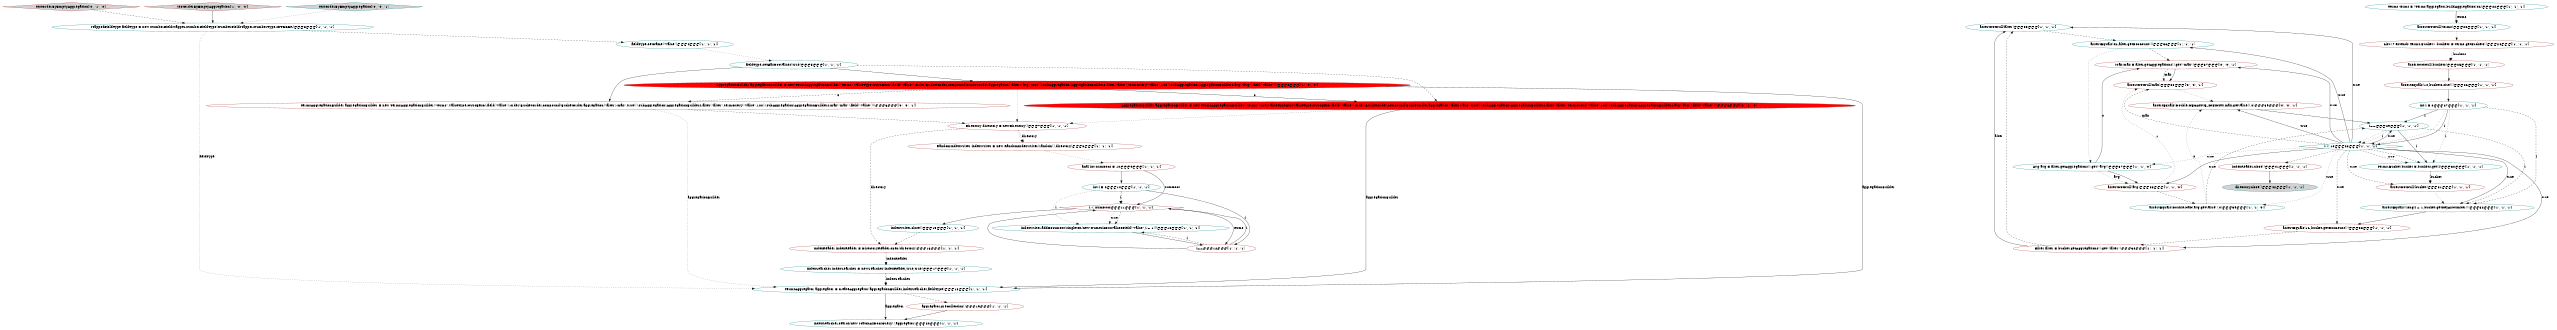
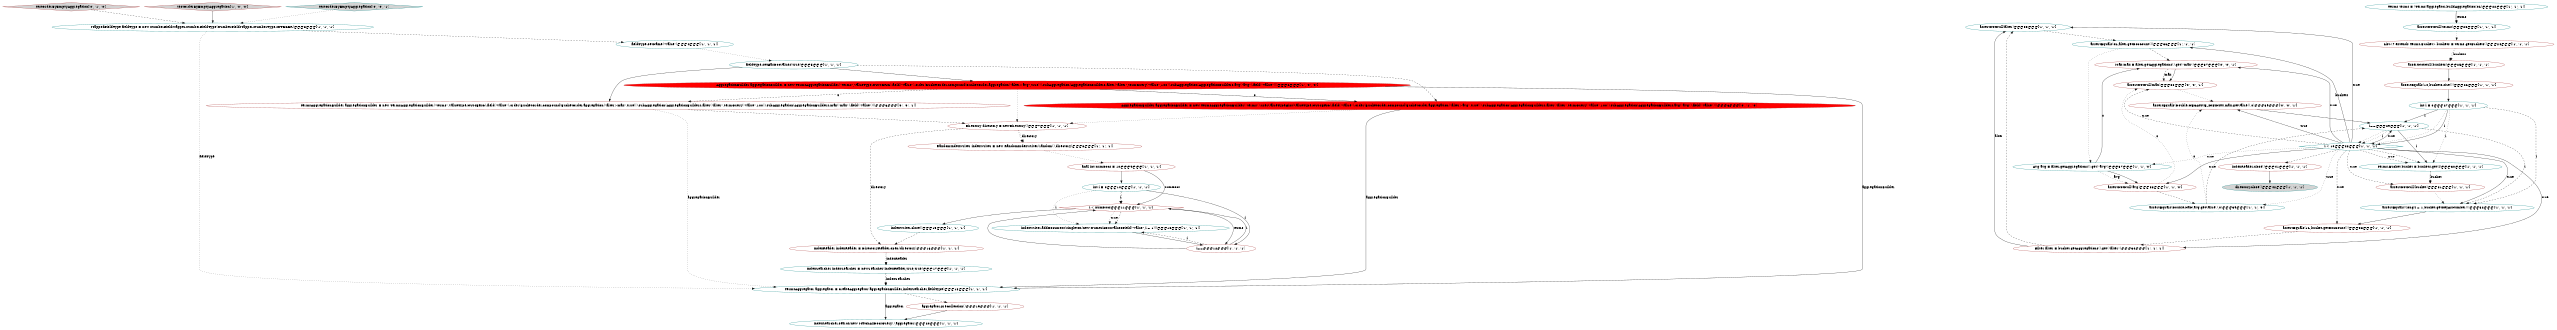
  digraph {
    node [color=brown fillcolor=white shape=ellipse style=filled]
    edge [style=solid]
    n1 [color=teal label="TermsAggregator aggregator = createAggregator(aggregationBuilder,indexSearcher,fieldType)@@@18@@@['1', '1', '1']"]
    n2 [color=teal label="indexSearcher.search(new MatchAllDocsQuery(),aggregator)@@@20@@@['1', '1', '1']"]
    n3 [label="aggregator.preCollection()@@@19@@@['1', '1', '1']"]
    n4 [fillcolor=red label="AggregationBuilder aggregationBuilder = new TermsAggregationBuilder(\"terms\",ValueType.NUMERIC).field(\"value\").order(BucketOrder.compound(BucketOrder.aggregation(\"filter>avg\",true))).subAggregation(AggregationBuilders.filter(\"filter\",termQuery(\"value\",100)).subAggregation(AggregationBuilders.avg(\"avg\").field(\"value\")))@@@6@@@['1', '0', '0']"]
    n5 [fillcolor=red label="AggregationBuilder aggregationBuilder = new TermsAggregationBuilder(\"terms\").userValueTypeHint(ValueType.NUMERIC).field(\"value\").order(BucketOrder.compound(BucketOrder.aggregation(\"filter>avg\",true))).subAggregation(AggregationBuilders.filter(\"filter\",termQuery(\"value\",100)).subAggregation(AggregationBuilders.avg(\"avg\").field(\"value\")))@@@6@@@['0', '1', '0']"]
    n6 [label="TermsAggregationBuilder aggregationBuilder = new TermsAggregationBuilder(\"terms\",ValueType.NUMERIC).field(\"value\").order(BucketOrder.compound(BucketOrder.aggregation(\"filter>max\",true))).subAggregation(AggregationBuilders.filter(\"filter\",termQuery(\"value\",100)).subAggregation(AggregationBuilders.max(\"max\").field(\"value\")))@@@6@@@['0', '0', '1']"]
    n7 [label="Directory directory = newDirectory()@@@7@@@['1', '1', '1']"]
    n8 [label="IndexReader indexReader = DirectoryReader.open(directory)@@@16@@@['1', '1', '1']"]
    n9 [label="RandomIndexWriter indexWriter = new RandomIndexWriter(random(),directory)@@@8@@@['1', '1', '1']"]
    n10 [color=teal label="assertNotNull(filter)@@@35@@@['1', '1', '1']"]
    n11 [color=teal label="assertEquals(0L,filter.getDocCount())@@@36@@@['1', '1', '1']"]
    n12 [label="Max max = filter.getAggregations().get(\"max\")@@@37@@@['0', '0', '1']"]
    n13 [color=teal label="Avg avg = filter.getAggregations().get(\"avg\")@@@37@@@['1', '1', '0']"]
    n14 [label="List<? extends Terms.Bucket> buckets = terms.getBuckets()@@@24@@@['1', '1', '1']"]
    n15 [label="assertNotNull(buckets)@@@25@@@['1', '1', '1']"]
    n16 [label="assertEquals(10,buckets.size())@@@26@@@['1', '1', '1']"]
    n17 [fillcolor=lightgray label="testOrderByEmptyAggregation['0', '1', '0']" shape=diamond]
    n18 [color=teal label="MappedFieldType fieldType = new NumberFieldMapper.NumberFieldType(NumberFieldMapper.NumberType.INTEGER)@@@3@@@['1', '1', '1']"]
    n19 [color=teal label="fieldType.setName(\"value\")@@@4@@@['1', '1', '1']"]
    n20 [label="assertNotNull(max)@@@38@@@['0', '0', '1']"]
    n21 [label="assertEquals(Double.NEGATIVE_INFINITY,max.getValue(),0)@@@39@@@['0', '0', '1']"]
    n22 [fillcolor=lightgray label="testOrderByEmptyAggregation['1', '0', '0']" shape=diamond]
    n23 [color=teal label="Terms terms = (Terms)aggregator.buildAggregation(0L)@@@22@@@['1', '1', '1']"]
    n24 [color=teal label="assertNotNull(terms)@@@23@@@['1', '1', '1']"]
    n25 [color=teal label="IndexSearcher indexSearcher = newSearcher(indexReader,true,true)@@@17@@@['1', '1', '1']"]
    n26 [label="final int numDocs = 10@@@9@@@['1', '1', '1']"]
    n27 [label="i < numDocs@@@11@@@['1', '1', '1']" shape=diamond]
    n28 [color=teal label="int i = 0@@@10@@@['1', '1', '1']"]
    n29 [color=teal label="indexWriter.close()@@@15@@@['1', '1', '1']"]
    n30 [color=teal label="indexWriter.addDocument(singleton(new NumericDocValuesField(\"value\",i + 1)))@@@13@@@['1', '1', '1']"]
    n31 [label="i++@@@12@@@['1', '1', '1']"]
    n32 [label="assertNotNull(avg)@@@38@@@['1', '1', '0']"]
    n33 [color=teal label="assertEquals(Double.NaN,avg.getValue(),0)@@@39@@@['1', '1', '0']"]
    n34 [color=teal label="i++@@@29@@@['1', '1', '1']"]
    n35 [color=teal label="assertEquals((long)i + 1,bucket.getKeyAsNumber())@@@32@@@['1', '1', '1']"]
    n36 [label="assertEquals(1L,bucket.getDocCount())@@@33@@@['1', '1', '1']"]
    n37 [label="Filter filter = bucket.getAggregations().get(\"filter\")@@@34@@@['1', '1', '1']"]
    n38 [color=teal label="Terms.Bucket bucket = buckets.get(i)@@@30@@@['1', '1', '1']"]
    n39 [label="assertNotNull(bucket)@@@31@@@['1', '1', '1']"]
    n40 [label="indexReader.close()@@@41@@@['1', '1', '1']"]
    n41 [color=teal fillcolor=lightgray label="directory.close()@@@42@@@['1', '1', '1']"]
    n42 [color=teal label="fieldType.setHasDocValues(true)@@@5@@@['1', '1', '1']"]
    n43 [color=teal fillcolor=lightgray label="testOrderByEmptyAggregation['0', '0', '1']" shape=diamond]
    n44 [color=teal label="int i = 0@@@27@@@['1', '1', '1']"]
    n45 [color=teal label="i < 10@@@28@@@['1', '1', '1']" shape=diamond]
    n1 -> n2 [label=aggregator]
    n1 -> n3 [style=dashed]
    n3 -> n2
    n4 -> n1 [label=aggregationBuilder]
    n4 -> n5 [label=0]
    n4 -> n6 [label=0 style=dashed]
    n4 -> n7 [style=dotted]
    n5 -> n1 [label=aggregationBuilder]
    n5 -> n7 [style=dotted]
    n6 -> n1 [label=aggregationBuilder style=dotted]
    n6 -> n7 [style=dashed]
    n7 -> n8 [label=directory style=dashed]
    n7 -> n9 [style=dotted]
    n7 -> n9 [label=directory style=dotted]
    n8 -> n25 [style=dotted]
    n8 -> n25 [label=indexReader style=dotted]
    n9 -> n26 [style=dotted]
    n10 -> n11 [style=dashed]
    n11 -> n12 [style=dashed]
    n11 -> n13 [style=dotted]
    n12 -> n20
    n12 -> n20 [label=max style=dashed]
    n13 -> n12 [label=0]
    n13 -> n32
    n13 -> n32 [label=avg style=dotted]
    n14 -> n15 [label=buckets style=dotted]
    n14 -> n15 [style=dotted]
    n15 -> n16
    n16 -> n44
    n17 -> n18 [style=dashed]
    n18 -> n1 [label=fieldType style=dotted]
    n18 -> n19 [style=dashed]
    n19 -> n42 [style=dotted]
    n20 -> n21 [style=dotted]
    n21 -> n34
    n22 -> n18
    n23 -> n24
    n23 -> n24 [label=terms style=dotted]
    n24 -> n14 [style=dotted]
    n25 -> n1 [style=dashed]
    n25 -> n1 [label=indexSearcher style=dotted]
    n26 -> n27 [label=numDocs]
    n26 -> n28
    n27 -> n29
    n27 -> n30 [label=true style=dotted]
    n27 -> n30 [style=dashed]
    n27 -> n31 [label=terms]
    n28 -> n27 [label=i style=dotted]
    n28 -> n27 [style=dashed]
    n28 -> n30 [label=i style=dotted]
    n28 -> n31 [label=i]
    n29 -> n8 [style=dashed]
    n30 -> n31
    n31 -> n27 [label=i]
    n31 -> n27
    n31 -> n30 [label=i style=dashed]
-   n32 -> n20 [label=1 style=dotted]
+   n32 -> n20 [label=0 style=dotted]
    n32 -> n33 [style=dashed]
    n33 -> n21 [label=0 style=dotted]
    n33 -> n34 [style=dashed]
    n34 -> n35 [label=i style=dashed]
    n34 -> n38 [label=i]
    n34 -> n45 [style=dotted]
    n34 -> n45 [label=i style=dotted]
    n35 -> n36
    n36 -> n37 [style=dashed]
    n37 -> n10 [label=filter]
    n37 -> n10 [style=dashed]
    n38 -> n39 [label=bucket style=dashed]
    n38 -> n39 [style=dotted]
    n39 -> n35 [style=dotted]
    n40 -> n41
    n42 -> n4
    n42 -> n5 [style=dashed]
    n42 -> n6
    n43 -> n18 [style=dotted]
    n44 -> n34 [label=i]
    n44 -> n35 [label=i style=dashed]
    n44 -> n38 [label=i style=dotted]
    n44 -> n45 [style=dotted]
    n44 -> n45 [label=i]
    n45 -> n10 [label=true]
-   n45 -> n11 [label=true]
+   n45 -> n11 [label=buckets]
    n45 -> n12 [label=true]
    n45 -> n13 [label=true style=dotted]
-   n45 -> n20 [label=max style=dashed]
+   n45 -> n20 [label=true style=dashed]
    n45 -> n21 [label=true]
    n45 -> n32 [label=true]
    n45 -> n33 [label=true style=dotted]
    n45 -> n34 [label=true]
    n45 -> n35 [label=true]
    n45 -> n36 [label=true style=dashed]
    n45 -> n37 [label=true]
    n45 -> n38 [style=dashed]
    n45 -> n38 [label=true style=dashed]
    n45 -> n39 [label=true style=dashed]
    n45 -> n40 [style=dashed]
  }
